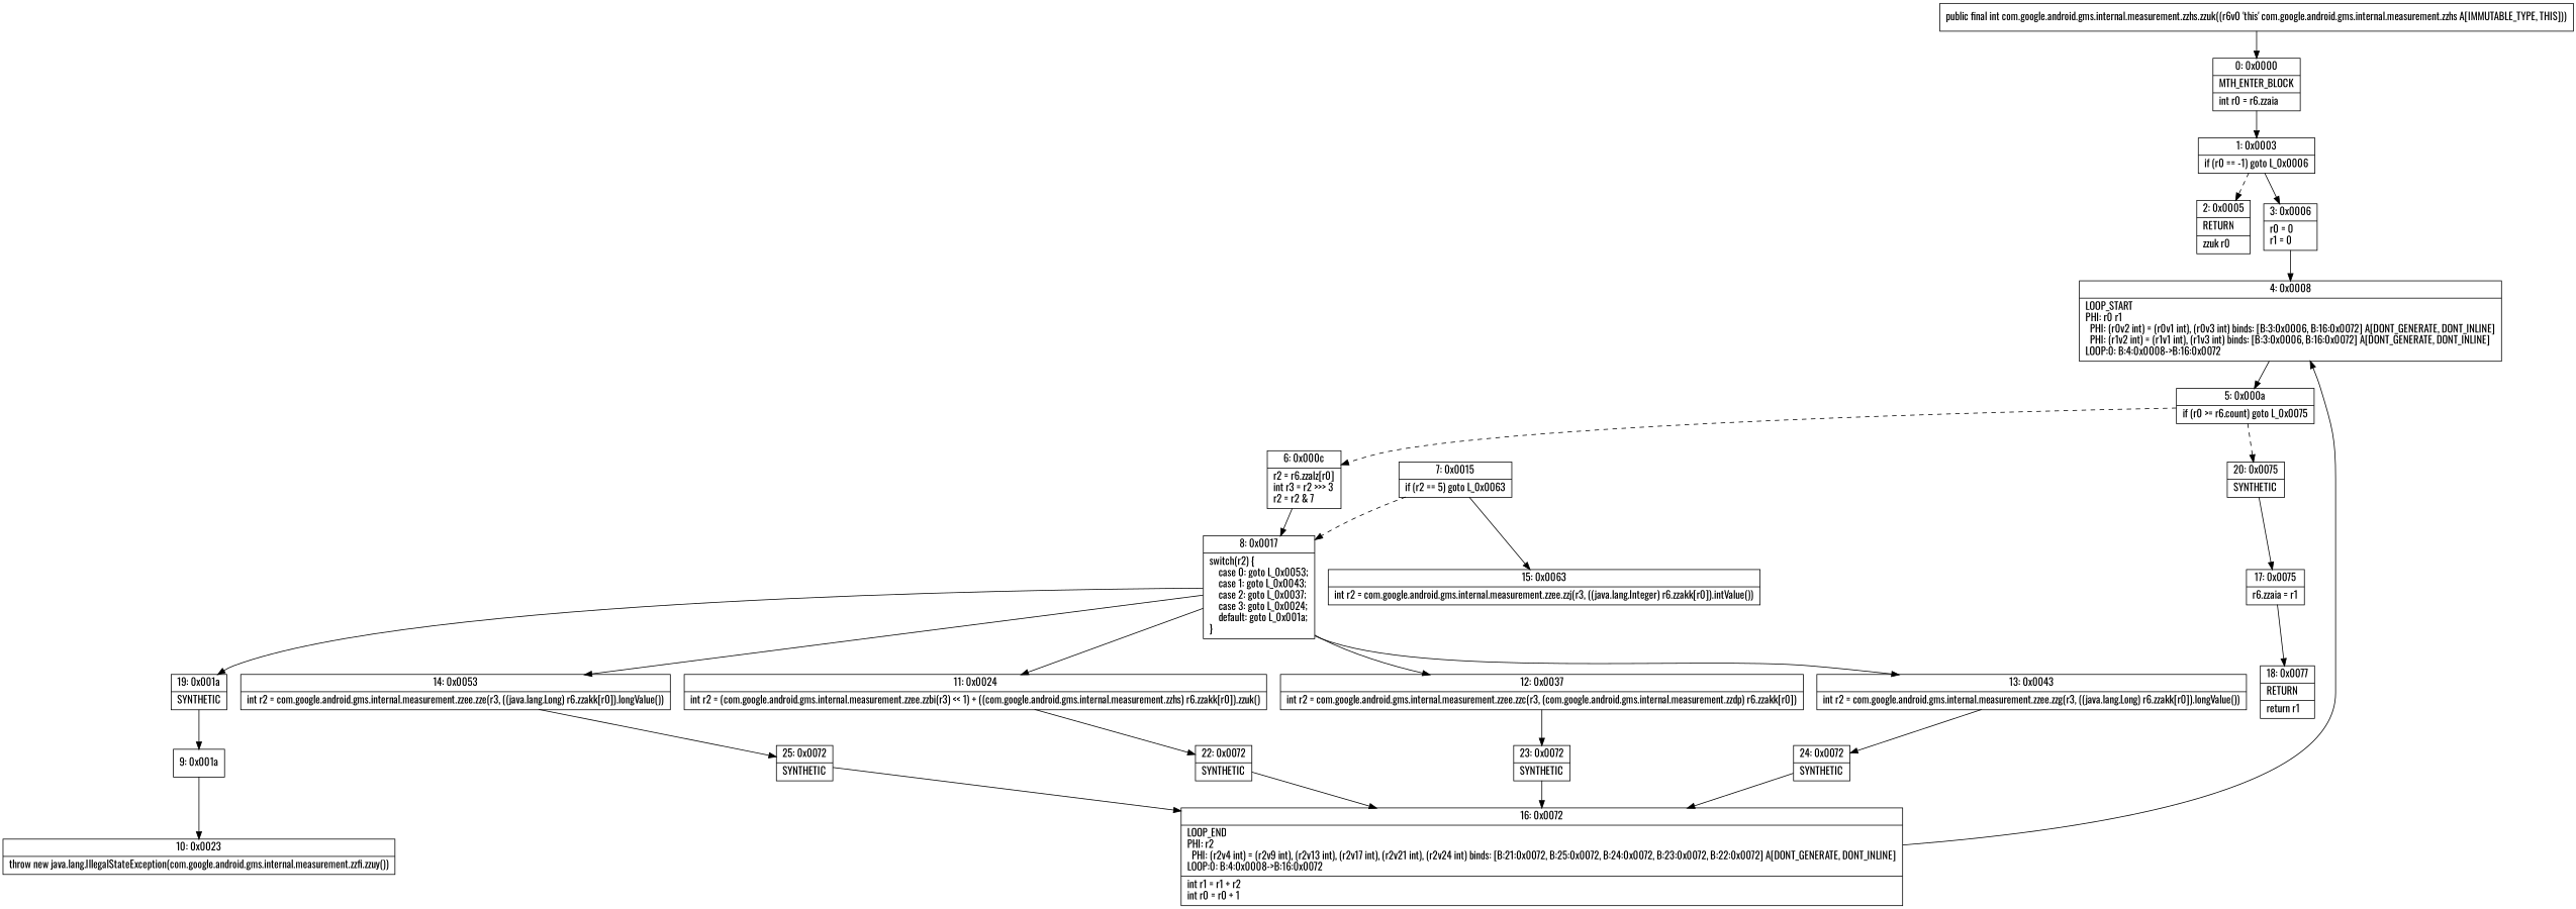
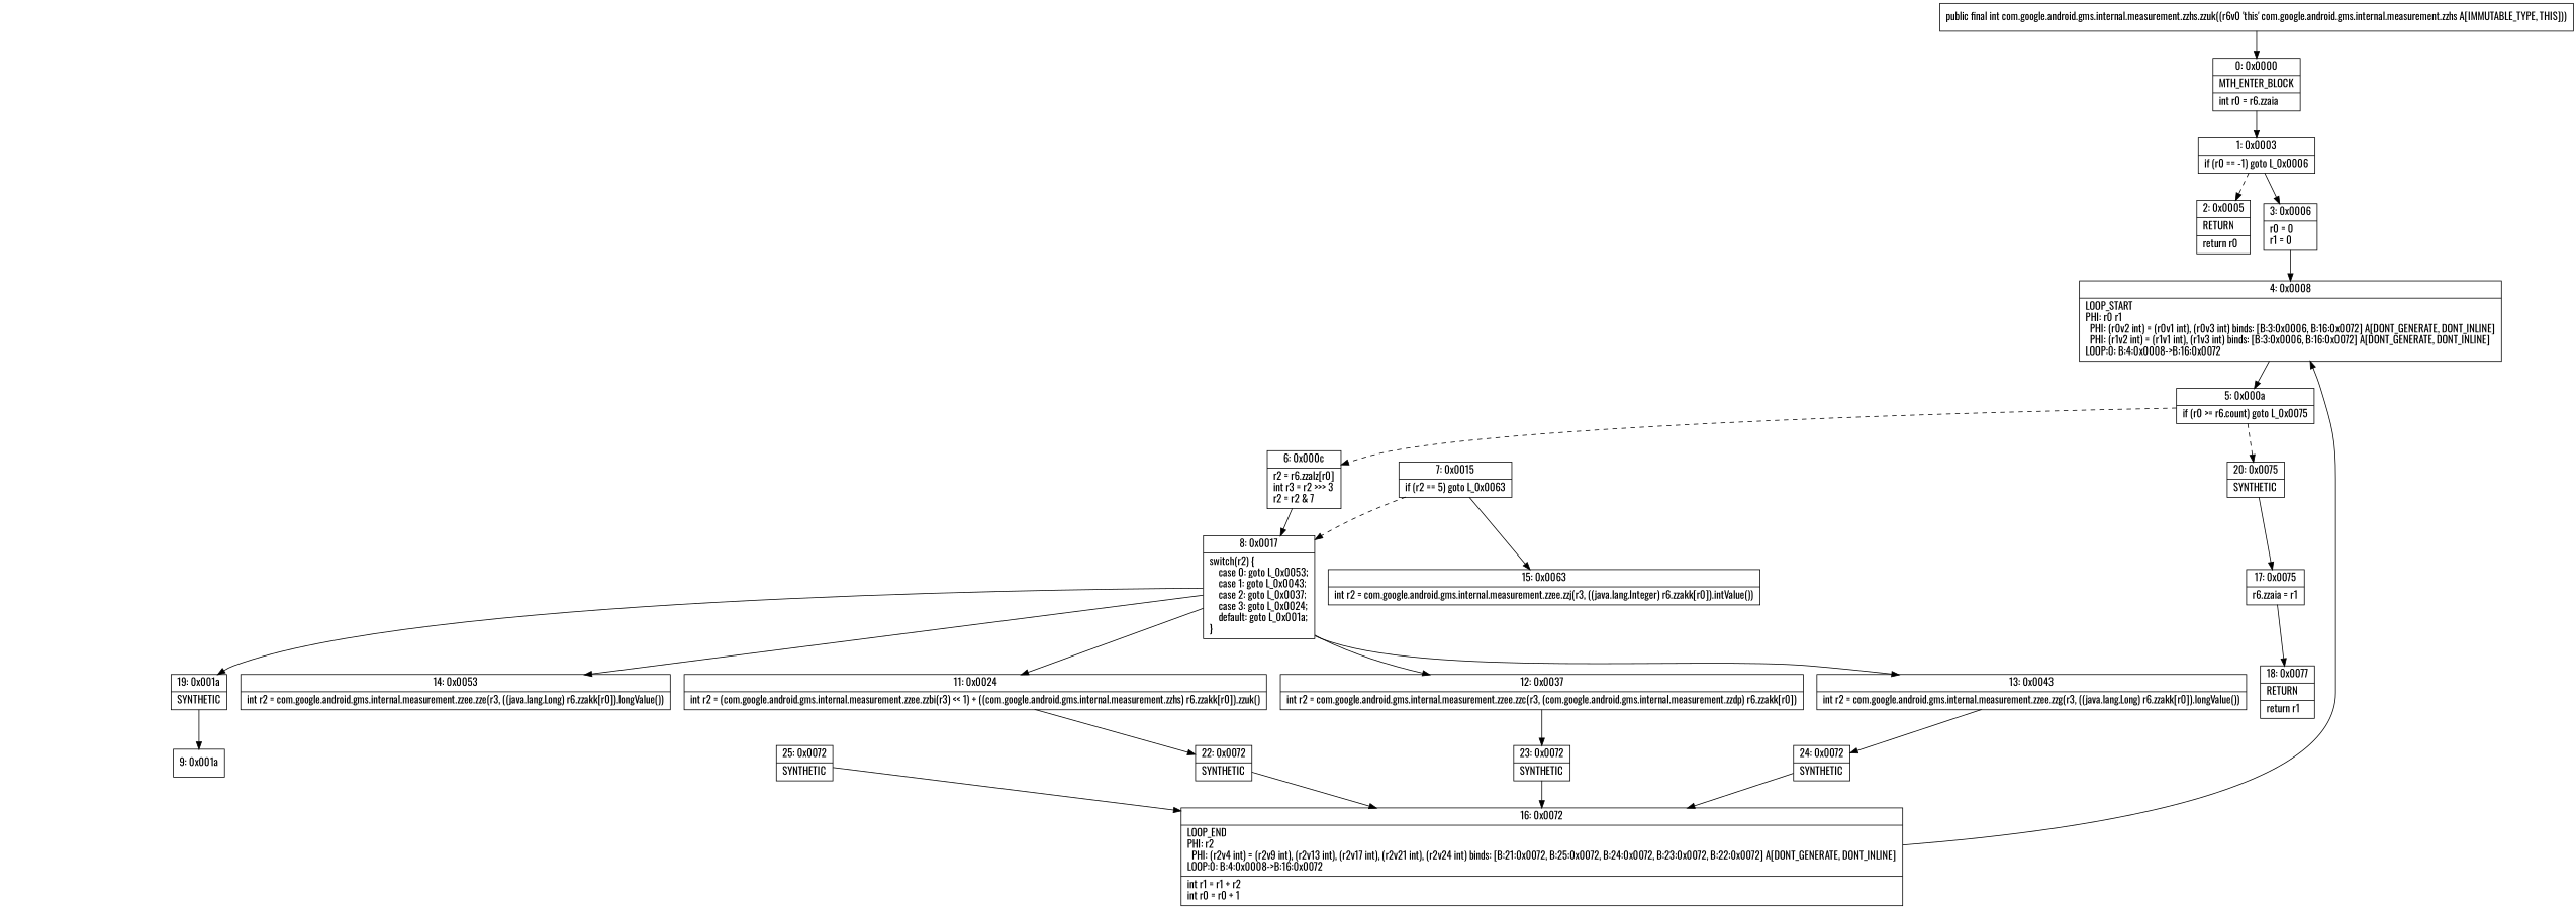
  digraph {
    fontname=Oswald
    node [fontname=Oswald shape=record]
    edge [fontname=Oswald]
    n1 [label="{0\:\ 0x0000|MTH_ENTER_BLOCK\l|int r0 = r6.zzaia\l}"]
    n2 [label="{1\:\ 0x0003|if (r0 == \-1) goto L_0x0006\l}"]
-   n3 [label="{2\:\ 0x0005|RETURN\l|zzuk r0\l}"]
+   n3 [label="{2\:\ 0x0005|RETURN\l|return r0\l}"]
    n4 [label="{3\:\ 0x0006|r0 = 0\lr1 = 0\l}"]
    n5 [label="{4\:\ 0x0008|LOOP_START\lPHI: r0 r1 \l  PHI: (r0v2 int) = (r0v1 int), (r0v3 int) binds: [B:3:0x0006, B:16:0x0072] A[DONT_GENERATE, DONT_INLINE]\l  PHI: (r1v2 int) = (r1v1 int), (r1v3 int) binds: [B:3:0x0006, B:16:0x0072] A[DONT_GENERATE, DONT_INLINE]\lLOOP:0: B:4:0x0008\-\>B:16:0x0072\l}"]
    n6 [label="{5\:\ 0x000a|if (r0 \>= r6.count) goto L_0x0075\l}"]
    n7 [label="{6\:\ 0x000c|r2 = r6.zzalz[r0]\lint r3 = r2 \>\>\> 3\lr2 = r2 & 7\l}"]
    n8 [label="{20\:\ 0x0075|SYNTHETIC\l}"]
    n9 [label="{8\:\ 0x0017|switch(r2) \{\l    case 0: goto L_0x0053;\l    case 1: goto L_0x0043;\l    case 2: goto L_0x0037;\l    case 3: goto L_0x0024;\l    default: goto L_0x001a;\l\}\l}"]
    n10 [label="{17\:\ 0x0075|r6.zzaia = r1\l}"]
    n11 [label="{7\:\ 0x0015|if (r2 == 5) goto L_0x0063\l}"]
    n12 [label="{15\:\ 0x0063|int r2 = com.google.android.gms.internal.measurement.zzee.zzj(r3, ((java.lang.Integer) r6.zzakk[r0]).intValue())\l}"]
    n13 [label="{11\:\ 0x0024|int r2 = (com.google.android.gms.internal.measurement.zzee.zzbi(r3) \<\< 1) + ((com.google.android.gms.internal.measurement.zzhs) r6.zzakk[r0]).zzuk()\l}"]
    n14 [label="{12\:\ 0x0037|int r2 = com.google.android.gms.internal.measurement.zzee.zzc(r3, (com.google.android.gms.internal.measurement.zzdp) r6.zzakk[r0])\l}"]
    n15 [label="{13\:\ 0x0043|int r2 = com.google.android.gms.internal.measurement.zzee.zzg(r3, ((java.lang.Long) r6.zzakk[r0]).longValue())\l}"]
    n16 [label="{14\:\ 0x0053|int r2 = com.google.android.gms.internal.measurement.zzee.zze(r3, ((java.lang.Long) r6.zzakk[r0]).longValue())\l}"]
    n17 [label="{19\:\ 0x001a|SYNTHETIC\l}"]
    n18 [label="{22\:\ 0x0072|SYNTHETIC\l}"]
    n19 [label="{23\:\ 0x0072|SYNTHETIC\l}"]
    n20 [label="{24\:\ 0x0072|SYNTHETIC\l}"]
    n21 [label="{25\:\ 0x0072|SYNTHETIC\l}"]
    n22 [label="{9\:\ 0x001a}"]
-   n23 [label="{10\:\ 0x0023|throw new java.lang.IllegalStateException(com.google.android.gms.internal.measurement.zzfi.zzuy())\l}"]
    n24 [label="{16\:\ 0x0072|LOOP_END\lPHI: r2 \l  PHI: (r2v4 int) = (r2v9 int), (r2v13 int), (r2v17 int), (r2v21 int), (r2v24 int) binds: [B:21:0x0072, B:25:0x0072, B:24:0x0072, B:23:0x0072, B:22:0x0072] A[DONT_GENERATE, DONT_INLINE]\lLOOP:0: B:4:0x0008\-\>B:16:0x0072\l|int r1 = r1 + r2\lint r0 = r0 + 1\l}"]
    n25 [label="{18\:\ 0x0077|RETURN\l|return r1\l}"]
    n26 [label="{public final int com.google.android.gms.internal.measurement.zzhs.zzuk((r6v0 'this' com.google.android.gms.internal.measurement.zzhs A[IMMUTABLE_TYPE, THIS])) }"]
    n1 -> n2
    n2 -> n3 [style=dashed]
    n2 -> n4
    n4 -> n5
    n5 -> n6
    n6 -> n7 [style=dashed]
    n6 -> n8 [style=dashed]
    n7 -> n9
    n8 -> n10
    n9 -> n13
    n9 -> n14
    n9 -> n15
    n9 -> n16
    n9 -> n17
    n10 -> n25
    n11 -> n9 [style=dashed]
    n11 -> n12
    n13 -> n18
    n14 -> n19
    n15 -> n20
-   n16 -> n21
    n17 -> n22
    n18 -> n24
    n19 -> n24
    n20 -> n24
    n21 -> n24
-   n22 -> n23
    n24 -> n5
    n26 -> n1
  }
